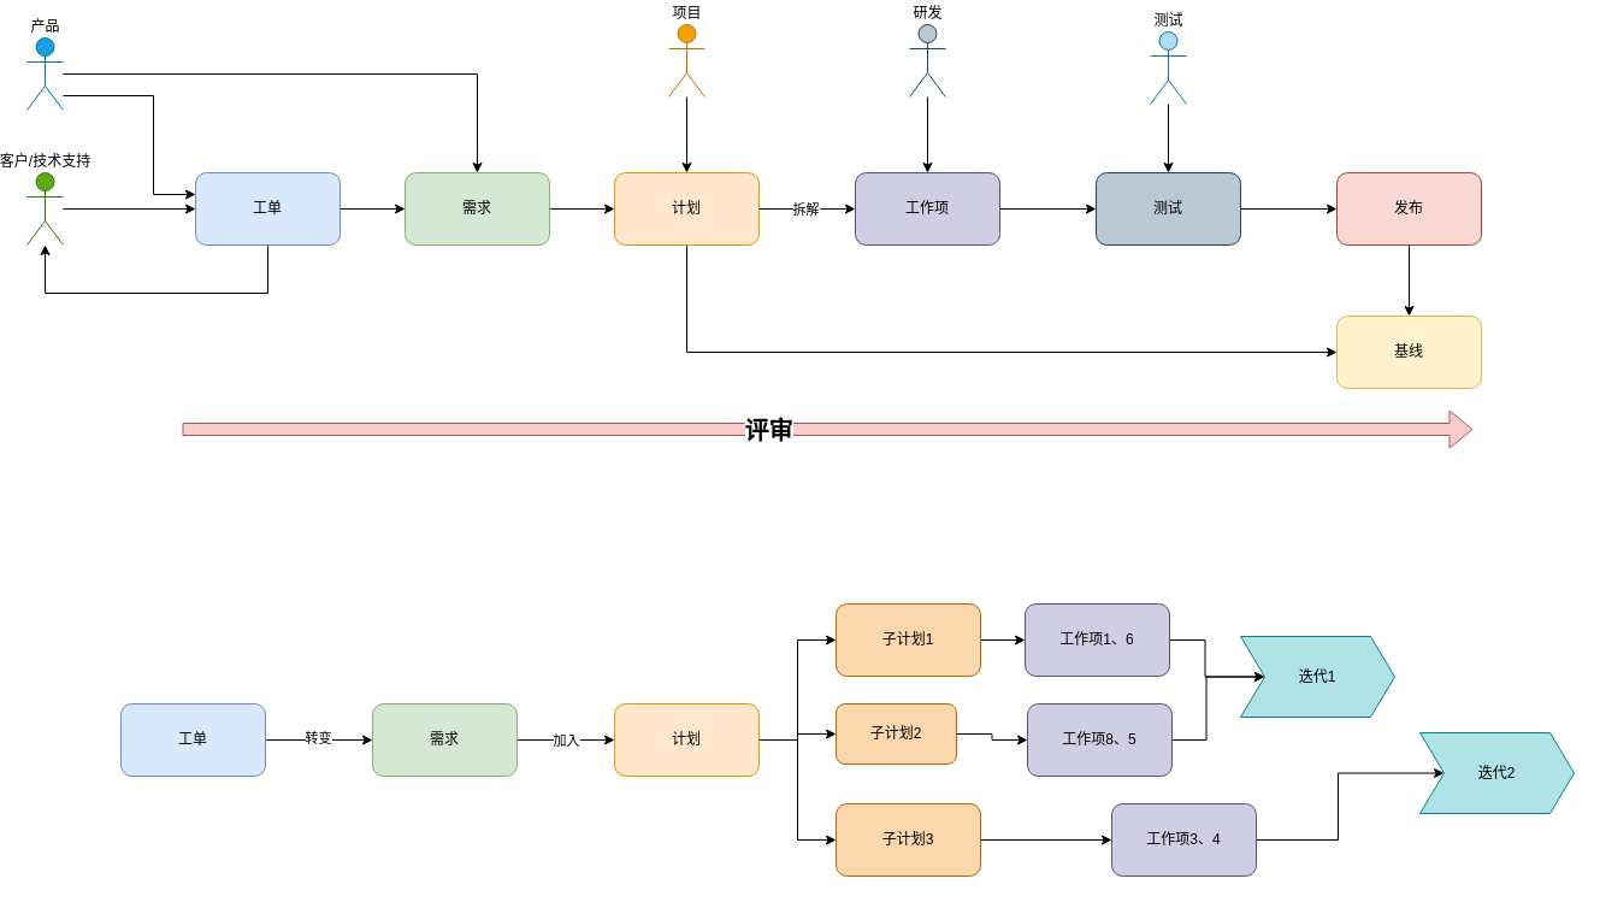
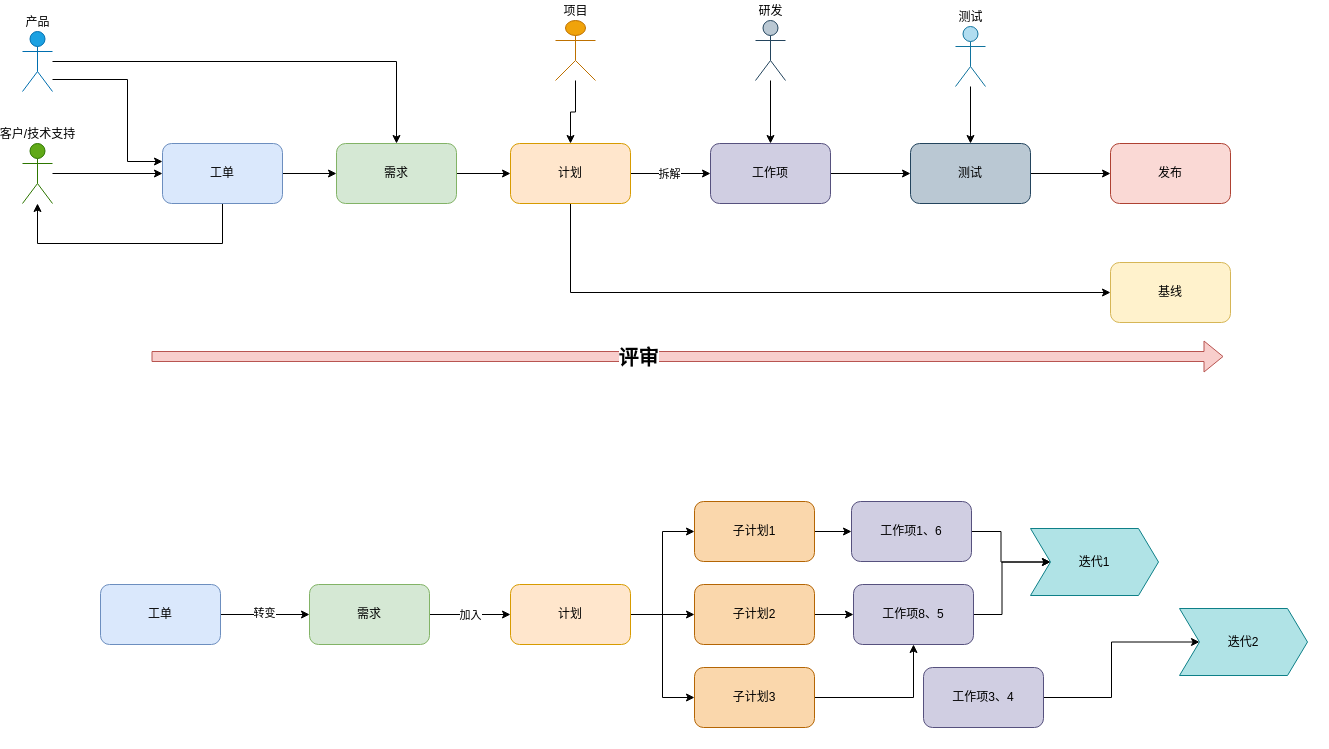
  <mxCell id="0" />
  <mxCell id="1" parent="0" />
  <mxCell id="2" value="" style="edgeStyle=orthogonalEdgeStyle;rounded=0;orthogonalLoop=1;jettySize=auto;html=1;" parent="1" source="3" target="7" edge="1"><mxGeometry relative="1" as="geometry" /></mxCell>
  <mxCell id="3" value="需求" style="rounded=1;whiteSpace=wrap;html=1;fillColor=#d5e8d4;strokeColor=#82b366;" parent="1" vertex="1"><mxGeometry x="334" y="143" width="120" height="60" as="geometry" /></mxCell>
  <mxCell id="4" value="" style="edgeStyle=orthogonalEdgeStyle;rounded=0;orthogonalLoop=1;jettySize=auto;html=1;" parent="1" source="7" target="22" edge="1"><mxGeometry relative="1" as="geometry" /></mxCell>
  <mxCell id="5" value="拆解" style="edgeLabel;html=1;align=center;verticalAlign=middle;resizable=0;points=[];" parent="4" vertex="1" connectable="0"><mxGeometry x="-0.047" relative="1" as="geometry"><mxPoint as="offset" /></mxGeometry></mxCell>
  <mxCell id="6" style="edgeStyle=orthogonalEdgeStyle;rounded=0;orthogonalLoop=1;jettySize=auto;html=1;entryX=0;entryY=0.5;entryDx=0;entryDy=0;" parent="1" source="7" target="11" edge="1"><mxGeometry relative="1" as="geometry"><Array as="points"><mxPoint x="568" y="292" /></Array></mxGeometry></mxCell>
  <mxCell id="7" value="计划" style="rounded=1;whiteSpace=wrap;html=1;fillColor=#ffe6cc;strokeColor=#d79b00;" parent="1" vertex="1"><mxGeometry x="508" y="143" width="120" height="60" as="geometry" /></mxCell>
  <mxCell id="8" style="edgeStyle=orthogonalEdgeStyle;rounded=0;orthogonalLoop=1;jettySize=auto;html=1;" parent="1" source="10" target="3" edge="1"><mxGeometry relative="1" as="geometry" /></mxCell>
  <mxCell id="9" style="edgeStyle=orthogonalEdgeStyle;rounded=0;orthogonalLoop=1;jettySize=auto;html=1;" parent="1" source="10" target="15" edge="1"><mxGeometry relative="1" as="geometry"><mxPoint x="29" y="212" as="targetPoint" /><Array as="points"><mxPoint x="220" y="243" /><mxPoint x="35" y="243" /></Array></mxGeometry></mxCell>
  <mxCell id="10" value="工单" style="rounded=1;whiteSpace=wrap;html=1;fillColor=#dae8fc;strokeColor=#6c8ebf;" parent="1" vertex="1"><mxGeometry x="160" y="143" width="120" height="60" as="geometry" /></mxCell>
  <mxCell id="11" value="基线" style="rounded=1;whiteSpace=wrap;html=1;fillColor=#fff2cc;strokeColor=#d6b656;" parent="1" vertex="1"><mxGeometry x="1108" y="262" width="120" height="60" as="geometry" /></mxCell>
  <mxCell id="12" value="" style="shape=flexArrow;endArrow=classic;html=1;rounded=0;fillColor=#f8cecc;strokeColor=#b85450;fontSize=23;fontStyle=1" parent="1" edge="1"><mxGeometry width="50" height="50" relative="1" as="geometry"><mxPoint x="149" y="356" as="sourcePoint" /><mxPoint x="1221" y="356" as="targetPoint" /></mxGeometry></mxCell>
  <mxCell id="13" value="评审" style="edgeLabel;html=1;align=center;verticalAlign=middle;resizable=0;points=[];fontStyle=1;fontSize=20;" parent="12" vertex="1" connectable="0"><mxGeometry x="-0.094" y="-5" relative="1" as="geometry"><mxPoint y="-5" as="offset" /></mxGeometry></mxCell>
  <mxCell id="14" style="edgeStyle=orthogonalEdgeStyle;rounded=0;orthogonalLoop=1;jettySize=auto;html=1;" parent="1" source="15" target="10" edge="1"><mxGeometry relative="1" as="geometry" /></mxCell>
  <mxCell id="15" value="客户/技术支持" style="shape=umlActor;verticalLabelPosition=top;verticalAlign=bottom;html=1;outlineConnect=0;fillColor=#60a917;fontColor=#000000;strokeColor=#2D7600;labelPosition=center;align=center;" parent="1" vertex="1"><mxGeometry x="20" y="143" width="30" height="60" as="geometry" /></mxCell>
  <mxCell id="16" style="edgeStyle=orthogonalEdgeStyle;rounded=0;orthogonalLoop=1;jettySize=auto;html=1;" parent="1" source="18" target="10" edge="1"><mxGeometry relative="1" as="geometry"><Array as="points"><mxPoint x="125" y="79" /><mxPoint x="125" y="161" /></Array></mxGeometry></mxCell>
  <mxCell id="17" style="edgeStyle=orthogonalEdgeStyle;rounded=0;orthogonalLoop=1;jettySize=auto;html=1;" parent="1" source="18" target="3" edge="1"><mxGeometry relative="1" as="geometry" /></mxCell>
  <mxCell id="18" value="产品" style="shape=umlActor;verticalLabelPosition=top;verticalAlign=bottom;html=1;outlineConnect=0;fillColor=#1ba1e2;fontColor=default;strokeColor=#006EAF;labelPosition=center;align=center;" parent="1" vertex="1"><mxGeometry x="20" y="31" width="30" height="60" as="geometry" /></mxCell>
  <mxCell id="19" value="" style="edgeStyle=orthogonalEdgeStyle;rounded=0;orthogonalLoop=1;jettySize=auto;html=1;" parent="1" source="20" target="7" edge="1"><mxGeometry relative="1" as="geometry" /></mxCell>
- <mxCell id="20" value="项目" style="shape=umlActor;verticalLabelPosition=top;verticalAlign=bottom;html=1;outlineConnect=0;fillColor=#f0a30a;fontColor=#000000;strokeColor=#BD7000;labelPosition=center;align=center;" parent="1" vertex="1"><mxGeometry x="553" y="20" width="30" height="60" as="geometry" /></mxCell>
+ <mxCell id="20" value="项目" style="shape=umlActor;verticalLabelPosition=top;verticalAlign=bottom;html=1;outlineConnect=0;fillColor=#f0a30a;fontColor=#000000;strokeColor=#BD7000;labelPosition=center;align=center;" parent="1" vertex="1"><mxGeometry x="553" y="20" width="40" height="60" as="geometry" /></mxCell>
  <mxCell id="21" value="" style="edgeStyle=orthogonalEdgeStyle;rounded=0;orthogonalLoop=1;jettySize=auto;html=1;" parent="1" source="22" target="24" edge="1"><mxGeometry relative="1" as="geometry" /></mxCell>
  <mxCell id="22" value="工作项" style="rounded=1;whiteSpace=wrap;html=1;fillColor=#d0cee2;strokeColor=#56517e;" parent="1" vertex="1"><mxGeometry x="708" y="143" width="120" height="60" as="geometry" /></mxCell>
  <mxCell id="23" value="" style="edgeStyle=orthogonalEdgeStyle;rounded=0;orthogonalLoop=1;jettySize=auto;html=1;" parent="1" source="24" target="26" edge="1"><mxGeometry relative="1" as="geometry" /></mxCell>
  <mxCell id="24" value="测试" style="rounded=1;whiteSpace=wrap;html=1;fillColor=#bac8d3;strokeColor=#23445d;" parent="1" vertex="1"><mxGeometry x="908" y="143" width="120" height="60" as="geometry" /></mxCell>
- <mxCell id="25" value="" style="edgeStyle=orthogonalEdgeStyle;rounded=0;orthogonalLoop=1;jettySize=auto;html=1;" parent="1" source="26" target="11" edge="1"><mxGeometry relative="1" as="geometry" /></mxCell>
  <mxCell id="26" value="发布" style="rounded=1;whiteSpace=wrap;html=1;fillColor=#fad9d5;strokeColor=#ae4132;" parent="1" vertex="1"><mxGeometry x="1108" y="143" width="120" height="60" as="geometry" /></mxCell>
  <mxCell id="27" value="" style="edgeStyle=orthogonalEdgeStyle;rounded=0;orthogonalLoop=1;jettySize=auto;html=1;" parent="1" source="28" target="22" edge="1"><mxGeometry relative="1" as="geometry" /></mxCell>
  <mxCell id="28" value="研发" style="shape=umlActor;verticalLabelPosition=top;verticalAlign=bottom;html=1;outlineConnect=0;fillColor=#bac8d3;strokeColor=#23445d;labelPosition=center;align=center;" parent="1" vertex="1"><mxGeometry x="753" y="20" width="30" height="60" as="geometry" /></mxCell>
  <mxCell id="29" value="" style="edgeStyle=orthogonalEdgeStyle;rounded=0;orthogonalLoop=1;jettySize=auto;html=1;" parent="1" source="30" target="24" edge="1"><mxGeometry relative="1" as="geometry" /></mxCell>
  <mxCell id="30" value="测试" style="shape=umlActor;verticalLabelPosition=top;verticalAlign=bottom;html=1;outlineConnect=0;fillColor=#b1ddf0;strokeColor=#10739e;labelPosition=center;align=center;" parent="1" vertex="1"><mxGeometry x="953" y="26" width="30" height="60" as="geometry" /></mxCell>
  <mxCell id="31" value="" style="edgeStyle=orthogonalEdgeStyle;rounded=0;orthogonalLoop=1;jettySize=auto;html=1;" edge="1" parent="1" source="33" target="37"><mxGeometry relative="1" as="geometry" /></mxCell>
  <mxCell id="32" value="加入" style="edgeLabel;html=1;align=center;verticalAlign=middle;resizable=0;points=[];" vertex="1" connectable="0" parent="31"><mxGeometry x="-0.015" relative="1" as="geometry"><mxPoint as="offset" /></mxGeometry></mxCell>
  <mxCell id="33" value="需求" style="rounded=1;whiteSpace=wrap;html=1;fillColor=#d5e8d4;strokeColor=#82b366;" vertex="1" parent="1"><mxGeometry x="307" y="584" width="120" height="60" as="geometry" /></mxCell>
  <mxCell id="34" style="edgeStyle=orthogonalEdgeStyle;rounded=0;orthogonalLoop=1;jettySize=auto;html=1;" edge="1" parent="1" source="37" target="46"><mxGeometry relative="1" as="geometry"><Array as="points"><mxPoint x="660" y="614" /><mxPoint x="660" y="531" /></Array></mxGeometry></mxCell>
  <mxCell id="35" style="edgeStyle=orthogonalEdgeStyle;rounded=0;orthogonalLoop=1;jettySize=auto;html=1;" edge="1" parent="1" source="37" target="48"><mxGeometry relative="1" as="geometry" /></mxCell>
  <mxCell id="36" style="edgeStyle=orthogonalEdgeStyle;rounded=0;orthogonalLoop=1;jettySize=auto;html=1;" edge="1" parent="1" source="37" target="50"><mxGeometry relative="1" as="geometry"><Array as="points"><mxPoint x="660" y="614" /><mxPoint x="660" y="697" /></Array></mxGeometry></mxCell>
  <mxCell id="37" value="计划" style="rounded=1;whiteSpace=wrap;html=1;fillColor=#ffe6cc;strokeColor=#d79b00;" vertex="1" parent="1"><mxGeometry x="508" y="584" width="120" height="60" as="geometry" /></mxCell>
  <mxCell id="38" value="" style="edgeStyle=orthogonalEdgeStyle;rounded=0;orthogonalLoop=1;jettySize=auto;html=1;" edge="1" parent="1" source="40" target="33"><mxGeometry relative="1" as="geometry" /></mxCell>
  <mxCell id="39" value="转变" style="edgeLabel;html=1;align=center;verticalAlign=middle;resizable=0;points=[];" vertex="1" connectable="0" parent="38"><mxGeometry x="-0.025" y="2" relative="1" as="geometry"><mxPoint as="offset" /></mxGeometry></mxCell>
  <mxCell id="40" value="工单" style="rounded=1;whiteSpace=wrap;html=1;fillColor=#dae8fc;strokeColor=#6c8ebf;" vertex="1" parent="1"><mxGeometry x="98" y="584" width="120" height="60" as="geometry" /></mxCell>
  <mxCell id="41" style="edgeStyle=orthogonalEdgeStyle;rounded=0;orthogonalLoop=1;jettySize=auto;html=1;" edge="1" parent="1" source="42" target="53"><mxGeometry relative="1" as="geometry" /></mxCell>
  <mxCell id="42" value="工作项1、6" style="rounded=1;whiteSpace=wrap;html=1;fillColor=#d0cee2;strokeColor=#56517e;" vertex="1" parent="1"><mxGeometry x="849" y="501" width="120" height="60" as="geometry" /></mxCell>
  <mxCell id="43" style="edgeStyle=orthogonalEdgeStyle;rounded=0;orthogonalLoop=1;jettySize=auto;html=1;entryX=0;entryY=0.5;entryDx=0;entryDy=0;" edge="1" parent="1" source="44" target="53"><mxGeometry relative="1" as="geometry" /></mxCell>
  <mxCell id="44" value="工作项8、5" style="rounded=1;whiteSpace=wrap;html=1;fillColor=#d0cee2;strokeColor=#56517e;" vertex="1" parent="1"><mxGeometry x="851" y="584" width="120" height="60" as="geometry" /></mxCell>
  <mxCell id="45" value="" style="edgeStyle=orthogonalEdgeStyle;rounded=0;orthogonalLoop=1;jettySize=auto;html=1;" edge="1" parent="1" source="46" target="42"><mxGeometry relative="1" as="geometry" /></mxCell>
  <mxCell id="46" value="子计划1" style="rounded=1;whiteSpace=wrap;html=1;fillColor=#fad7ac;strokeColor=#b46504;" vertex="1" parent="1"><mxGeometry x="692" y="501" width="120" height="60" as="geometry" /></mxCell>
  <mxCell id="47" value="" style="edgeStyle=orthogonalEdgeStyle;rounded=0;orthogonalLoop=1;jettySize=auto;html=1;" edge="1" parent="1" source="48" target="44"><mxGeometry relative="1" as="geometry" /></mxCell>
- <mxCell id="48" value="子计划2" style="rounded=1;whiteSpace=wrap;html=1;fillColor=#fad7ac;strokeColor=#b46504;" vertex="1" parent="1"><mxGeometry x="692" y="584" width="100" height="50" as="geometry" /></mxCell>
- <mxCell id="49" value="" style="edgeStyle=orthogonalEdgeStyle;rounded=0;orthogonalLoop=1;jettySize=auto;html=1;" edge="1" parent="1" source="50" target="52"><mxGeometry relative="1" as="geometry" /></mxCell>
+ <mxCell id="48" value="子计划2" style="rounded=1;whiteSpace=wrap;html=1;fillColor=#fad7ac;strokeColor=#b46504;" vertex="1" parent="1"><mxGeometry x="692" y="584" width="120" height="60" as="geometry" /></mxCell>
+ <mxCell id="49" value="" style="edgeStyle=orthogonalEdgeStyle;rounded=0;orthogonalLoop=1;jettySize=auto;html=1;" edge="1" parent="1" source="50" target="44"><mxGeometry relative="1" as="geometry" /></mxCell>
  <mxCell id="50" value="子计划3" style="rounded=1;whiteSpace=wrap;html=1;fillColor=#fad7ac;strokeColor=#b46504;" vertex="1" parent="1"><mxGeometry x="692" y="667" width="120" height="60" as="geometry" /></mxCell>
  <mxCell id="51" style="edgeStyle=orthogonalEdgeStyle;rounded=0;orthogonalLoop=1;jettySize=auto;html=1;entryX=0;entryY=0.5;entryDx=0;entryDy=0;" edge="1" parent="1" source="52" target="54"><mxGeometry relative="1" as="geometry" /></mxCell>
  <mxCell id="52" value="工作项3、4" style="rounded=1;whiteSpace=wrap;html=1;fillColor=#d0cee2;strokeColor=#56517e;" vertex="1" parent="1"><mxGeometry x="921" y="667" width="120" height="60" as="geometry" /></mxCell>
  <mxCell id="53" value="迭代1" style="shape=step;perimeter=stepPerimeter;whiteSpace=wrap;html=1;fixedSize=1;fillColor=#b0e3e6;strokeColor=#0e8088;" vertex="1" parent="1"><mxGeometry x="1028" y="528" width="128" height="67" as="geometry" /></mxCell>
  <mxCell id="54" value="迭代2" style="shape=step;perimeter=stepPerimeter;whiteSpace=wrap;html=1;fixedSize=1;fillColor=#b0e3e6;strokeColor=#0e8088;" vertex="1" parent="1"><mxGeometry x="1177" y="608" width="128" height="67" as="geometry" /></mxCell>
